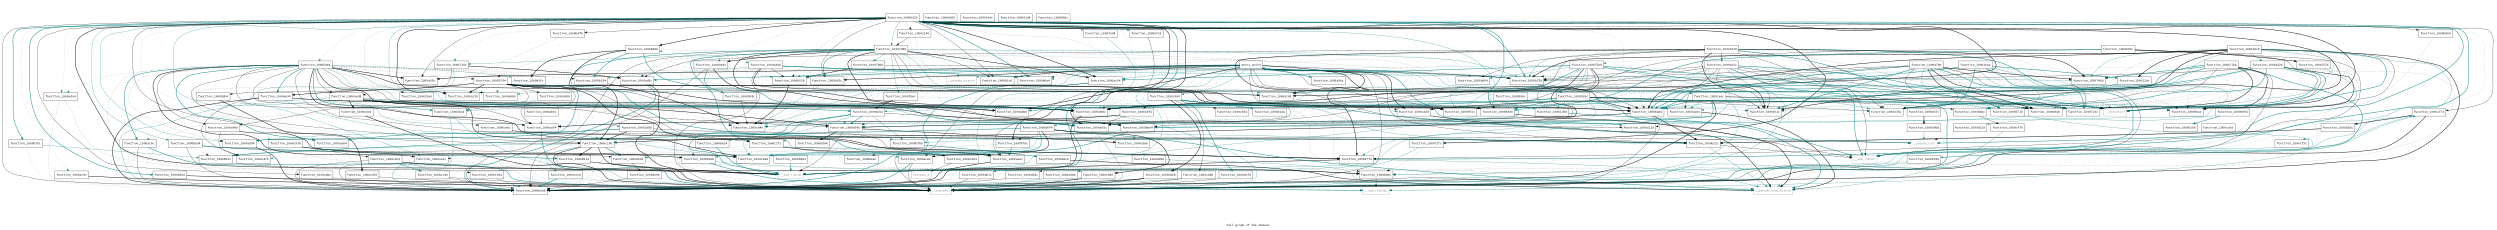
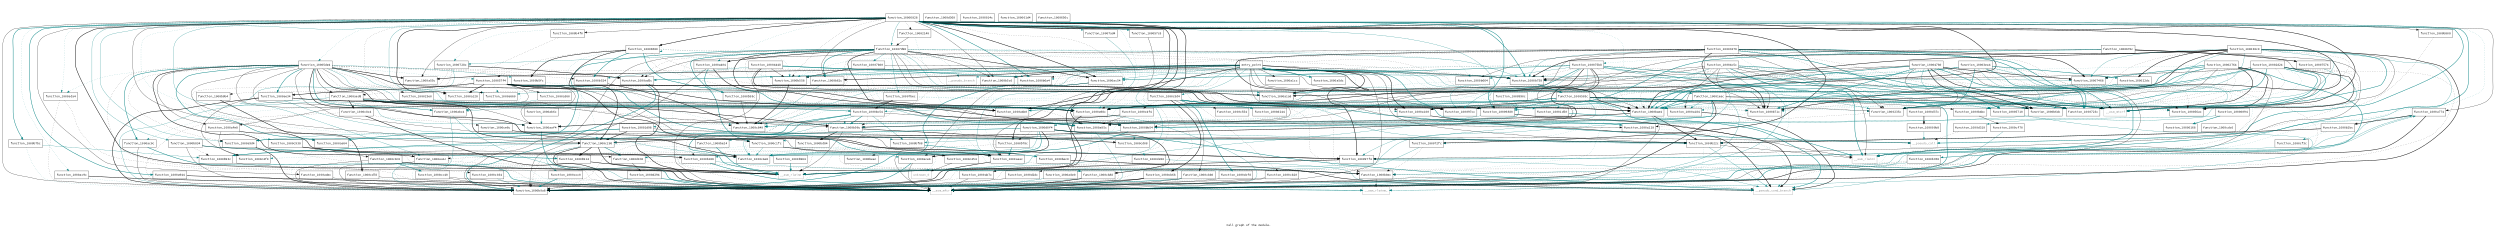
  digraph {
    fontname="Source Code Pro"
    label="Call graph of the module."
    node [fontname="Source Code Pro" shape=record]
    edge [color=black fontname="Source Code Pro" style=dotted]
    n1 [label="{function_1000a100}"]
    n2 [color=gray50 fontcolor=gray50 label="{__pseudo_cond_branch}"]
    n3 [label="{function_1000a128}"]
    n4 [label="{function_1000a184}"]
    n5 [label="{function_10006828}"]
    n6 [label="{function_100072fc}"]
    n7 [label="{function_1000ac9c}"]
    n8 [label="{function_1000a1a8}"]
    n9 [label="{function_1000a404}"]
    n10 [label="{function_1000ace4}"]
    n11 [label="{function_1000a55c}"]
    n12 [label="{function_1000aaf4}"]
    n13 [label="{function_1000ada4}"]
    n14 [label="{function_1000b558}"]
    n15 [label="{function_100097cc}"]
    n16 [label="{function_1000adec}"]
    n17 [label="{function_1000ab7c}"]
    n18 [label="{function_10007ad4}"]
    n19 [label="{function_1000b62c}"]
    n20 [label="{function_100097f4}"]
    n21 [label="{function_1000b0a8}"]
    n22 [label="{function_1000a774}"]
    n23 [label="{function_1000b5c0}"]
    n24 [label="{function_1000b0ec}"]
    n25 [label="{function_10009880}"]
    n26 [label="{function_1000a85c}"]
    n27 [label="{function_10007d98}"]
    n28 [label="{function_1000ac54}"]
    n29 [label="{function_1000aaac}"]
    n30 [label="{function_1000a944}"]
    n31 [label="{function_1000723c}"]
    n32 [label="{function_1000728c}"]
    n33 [label="{function_1000a98c}"]
    n34 [label="{function_1000a9d4}"]
    n35 [label="{function_1000b4f0}"]
    n36 [label="{function_1000b6a4}"]
    n37 [label="{function_1000b758}"]
    n38 [label="{function_1000b78c}"]
    n39 [label="{function_1000b7bc}"]
    n40 [label="{function_1000b808}"]
    n41 [label="{function_1000b834}"]
    n42 [label="{function_1000c1fc}"]
    n43 [label="{function_1000c280}"]
    n44 [color=gray50 fontcolor=gray50 label="{__asm_rlwinm}"]
    n45 [color=gray50 fontcolor=gray50 label="{__pseudo_call}"]
    n46 [label="{function_10001eac}"]
    n47 [label="{function_10002140}"]
    n48 [label="{function_100023e0}"]
    n49 [label="{function_100057c8}"]
    n50 [label="{function_10005de4}"]
    n51 [label="{function_10006580}"]
    n52 [color=gray50 fontcolor=gray50 label="{__asm_mfcr}"]
    n53 [label="{function_1000b58c}"]
    n54 [label="{function_1000c840}"]
    n55 [label="{function_1000b2bc}"]
    n56 [label="{function_1000b358}"]
    n57 [color=gray50 fontcolor=gray50 label="{__asm_rlwinm_}"]
    n58 [label="{function_1000a8e0}"]
    n59 [label="{function_1000ad5c}"]
    n60 [label="{function_1000b664}"]
    n61 [label="{function_1000bae4}"]
    n62 [label="{function_10007b00}"]
    n63 [label="{function_1000b188}"]
    n64 [color=gray50 fontcolor=gray50 label="{__asm_rlwimi}"]
    n65 [label="{function_10007bec}"]
    n66 [label="{function_1000b6dc}"]
    n67 [label="{function_1000b71c}"]
    n68 [color=gray50 fontcolor=gray50 label="{__pseudo_branch}"]
    n69 [label="{function_100056ac}"]
    n70 [label="{function_10005710}"]
    n71 [label="{function_1000aa64}"]
    n72 [label="{function_1000b0b4}"]
    n73 [label="{function_1000aa1c}"]
    n74 [label="{function_1000503c}"]
    n75 [label="{function_1000b93c}"]
    n76 [label="{function_1000b22c}"]
    n77 [label="{function_1000b914}"]
    n78 [label="{function_1000d030}"]
    n79 [label="{function_1000c888}"]
    n80 [label="{function_1000c4e8}"]
    n81 [label="{function_1000c4f0}"]
    n82 [label="{function_1000c454}"]
    n83 [color=gray50 fontcolor=gray50 label="{unknown_0}"]
    n84 [label="{function_1000ccc0}"]
    n85 [label="{function_1000bb54}"]
    n86 [color=gray50 fontcolor=gray50 label="{__asm_mtcrf}"]
    n87 [label="{function_10001d98}"]
    n88 [label="{function_1000bc54}"]
    n89 [label="{function_1000abc4}"]
    n90 [label="{function_1000a4b0}"]
    n91 [label="{function_1000b524}"]
    n92 [label="{function_1000ae34}"]
    n93 [label="{function_1000a660}"]
    n94 [label="{function_1000aed8}"]
    n95 [label="{function_1000b98c}"]
    n96 [label="{function_1000afe8}"]
    n97 [label="{function_1000ac0c}"]
    n98 [label="{function_1000c034}"]
    n99 [label="{function_1000b5fc}"]
    n100 [label="{function_100057f4}"]
+   n101 [label="{function_1000a1cc}"]
    n102 [label="{function_1000a228}"]
    n103 [label="{function_1000a360}"]
    n104 [label="{function_10007468}"]
    n105 [label="{function_1000a5dc}"]
    n106 [label="{function_10007574}"]
    n107 [label="{function_1000bf08}"]
    n108 [label="{function_1000cd08}"]
    n109 [label="{function_100075b8}"]
    n110 [label="{function_1000be24}"]
    n111 [label="{function_1000ab6c}"]
    n112 [label="{function_1000c8c4}"]
    n113 [label="{function_1000ce8c}"]
    n114 [label="{function_1000bd84}"]
    n115 [label="{function_1000c938}"]
    n116 [label="{function_1000c9c8}"]
    n117 [label="{function_1000cd78}"]
    n118 [label="{function_1000cf3c}"]
    n119 [label="{function_1000990c}"]
    n120 [label="{function_1000b4bc}"]
    n121 [label="{function_1000cf70}"]
    n122 [label="{function_1000d294}"]
    n123 [label="{function_1000b964}"]
    n124 [label="{function_1000bec0}"]
    n125 [label="{function_1000beec}"]
    n126 [label="{function_1000d260}"]
    n127 [label="{function_1000c4f4}"]
    n128 [label="{function_1000d0f4}"]
    n129 [label="{function_1000c554}"]
    n130 [label="{function_1000c5d4}"]
+   n131 [label="{function_1000cb20}"]
    n132 [label="{function_1000cb68}"]
    n133 [label="{function_1000cbb0}"]
    n134 [label="{function_1000cbf8}"]
    n135 [label="{function_1000d244}"]
    n136 [label="{function_1000cc40}"]
    n137 [label="{function_1000d2dc}"]
    n138 [label="{function_1000cdc0}"]
    n139 [label="{function_1000d310}"]
    n140 [label="{function_1000d360}"]
    n141 [label="{function_1000d37c}"]
    n142 [label="{function_100000b8}"]
    n143 [label="{function_10000094}"]
    n144 [label="{function_10000168}"]
    n145 [label="{function_1000014c}"]
    n146 [label="{function_100001d4}"]
    n147 [label="{entry_point}"]
    n148 [label="{function_10001d50}"]
    n149 [label="{function_1000235c}"]
    n150 [label="{function_100022dc}"]
    n151 [label="{function_10002764}"]
    n152 [label="{function_10002d24}"]
    n153 [label="{function_10003278}"]
    n154 [label="{function_100038c0}"]
    n155 [label="{function_10003ea4}"]
    n156 [label="{function_10004448}"]
    n157 [label="{function_10004780}"]
    n158 [label="{function_10004c5c}"]
    n159 [label="{function_1000656c}"]
    n160 [label="{function_1000676c}"]
    n1 -> n2 [style=bold]
    n4 -> n2 [style=bold]
    n5 -> n1 [style=bold]
    n5 -> n3 [style=bold]
    n5 -> n6 [style=bold]
    n5 -> n7 [color=teal]
    n5 -> n8 [style=bold]
    n5 -> n9 [color=teal]
    n5 -> n10
    n5 -> n11 [style=solid]
    n5 -> n12 [color=teal style=solid]
    n5 -> n13 [color=teal]
    n5 -> n14
    n5 -> n15 [color=teal style=solid]
    n5 -> n16 [style=solid]
-   n5 -> n17 [color=teal style=bold]
+   n5 -> n17 [style=bold]
    n5 -> n18 [color=teal]
    n5 -> n19 [style=solid]
    n5 -> n20 [color=teal style=bold]
    n5 -> n21 [style=solid]
    n5 -> n22 [style=solid]
    n5 -> n23 [style=solid]
    n5 -> n24 [color=teal]
    n5 -> n25 [color=teal style=bold]
    n5 -> n26 [style=bold]
    n5 -> n27 [color=teal style=solid]
    n5 -> n28 [style=bold]
    n5 -> n29 [color=teal]
    n5 -> n30 [color=teal style=bold]
    n5 -> n31 [style=bold]
    n5 -> n32 [color=teal]
    n5 -> n33 [color=teal style=solid]
    n5 -> n34 [color=teal style=solid]
    n5 -> n35 [style=solid]
    n5 -> n36 [color=teal style=bold]
    n5 -> n37 [color=teal style=bold]
    n5 -> n38 [style=bold]
    n5 -> n39 [color=teal style=bold]
    n5 -> n40 [style=solid]
    n5 -> n41 [color=teal style=solid]
    n5 -> n42 [color=teal]
    n5 -> n43 [style=solid]
    n5 -> n44 [style=bold]
    n5 -> n45 [color=teal style=bold]
    n5 -> n46 [color=teal]
    n5 -> n47
    n5 -> n48
    n5 -> n49 [color=teal style=bold]
    n5 -> n50 [color=teal]
    n5 -> n51 [style=bold]
    n6 -> n24
    n6 -> n44 [color=teal style=solid]
    n7 -> n21 [color=teal]
    n7 -> n52 [style=bold]
    n8 -> n2
    n9 -> n14 [color=teal]
    n9 -> n21 [style=solid]
    n9 -> n33 [style=bold]
    n9 -> n37 [color=teal]
    n9 -> n53 [color=teal style=bold]
    n10 -> n21 [color=teal style=bold]
    n10 -> n52 [style=solid]
    n12 -> n21 [color=teal]
    n12 -> n52 [color=teal style=bold]
    n13 -> n21
    n13 -> n52
    n14 -> n54 [style=bold]
    n16 -> n21 [color=teal]
    n16 -> n52 [style=solid]
    n17 -> n21
    n17 -> n52 [style=solid]
    n18 -> n29 [color=teal style=solid]
    n19 -> n54 [color=teal style=solid]
    n20 -> n2 [color=teal style=solid]
    n20 -> n44 [style=bold]
    n22 -> n21 [color=teal style=solid]
    n22 -> n52 [style=bold]
    n22 -> n55 [style=bold]
    n22 -> n56 [color=teal style=solid]
    n23 -> n54
    n24 -> n2 [color=teal]
    n24 -> n57 [style=solid]
    n25 -> n2 [style=bold]
    n25 -> n44 [color=teal style=solid]
    n26 -> n21
    n26 -> n52 [color=teal style=solid]
    n26 -> n58 [color=teal]
    n27 -> n9 [style=bold]
    n27 -> n19 [color=teal style=bold]
    n27 -> n21 [style=solid]
    n27 -> n23 [style=solid]
    n27 -> n26 [style=bold]
    n27 -> n28 [style=bold]
    n27 -> n31
    n27 -> n32 [color=teal style=solid]
    n27 -> n33 [style=bold]
    n27 -> n34 [color=teal style=bold]
    n27 -> n36 [color=teal]
    n27 -> n37 [color=teal style=solid]
    n27 -> n42 [color=teal style=bold]
    n27 -> n44 [color=teal]
    n27 -> n59
    n27 -> n60 [color=teal]
    n27 -> n61
    n27 -> n62 [color=teal style=solid]
    n27 -> n63
    n27 -> n64 [style=solid]
    n27 -> n65 [color=teal style=solid]
    n27 -> n66 [color=teal style=solid]
    n27 -> n67 [style=solid]
    n27 -> n68 [color=teal]
    n27 -> n69
    n27 -> n70 [color=teal]
    n28 -> n21 [color=teal style=bold]
    n28 -> n52 [style=solid]
    n29 -> n21 [style=bold]
    n29 -> n52
    n30 -> n21 [color=teal]
    n30 -> n52 [style=bold]
    n32 -> n59 [style=bold]
    n32 -> n71
-   n32 -> n72 [style=solid]
+   n32 -> n72
    n32 -> n73 [color=teal style=solid]
    n33 -> n21 [style=bold]
    n33 -> n52 [color=teal style=solid]
    n34 -> n21 [style=bold]
    n34 -> n52
    n35 -> n54
    n36 -> n54 [color=teal style=solid]
    n37 -> n54 [color=teal]
    n37 -> n74 [color=teal style=bold]
    n38 -> n29 [color=teal style=bold]
    n38 -> n73
    n39 -> n21 [color=teal]
    n39 -> n75 [color=teal style=solid]
    n40 -> n76
    n41 -> n21 [style=solid]
    n41 -> n75
    n41 -> n77 [color=teal style=bold]
    n41 -> n78 [style=solid]
    n42 -> n79 [color=teal]
-   n42 -> n20 [color=teal style=solid]
+   n42 -> n80 [color=teal style=solid]
    n42 -> n81 [color=teal]
    n42 -> n82 [style=bold]
    n42 -> n83 [color=teal]
    n43 -> n10 [color=teal]
    n43 -> n21
    n43 -> n44 [style=bold]
    n43 -> n52 [style=bold]
    n43 -> n75 [color=teal style=solid]
    n43 -> n77 [style=bold]
    n43 -> n78 [color=teal style=bold]
    n43 -> n84 [color=teal style=solid]
    n46 -> n4 [color=teal style=solid]
    n46 -> n21 [style=bold]
    n46 -> n52 [color=teal style=solid]
    n46 -> n61 [color=teal style=bold]
    n46 -> n85 [color=teal style=bold]
    n46 -> n86 [style=bold]
-   n89 -> n87 [color=teal]
+   n46 -> n87 [color=teal]
    n47 -> n27 [style=solid]
    n47 -> n29 [color=teal]
    n48 -> n61 [color=teal]
    n48 -> n88 [color=teal style=bold]
    n49 -> n29 [style=solid]
    n50 -> n3
    n50 -> n8 [style=bold]
    n50 -> n11 [style=bold]
    n50 -> n12 [style=solid]
    n50 -> n13 [color=teal]
    n50 -> n15 [style=solid]
    n50 -> n20 [style=bold]
    n50 -> n25 [color=teal style=solid]
    n50 -> n29 [style=solid]
    n50 -> n33
    n50 -> n34
    n50 -> n37
    n50 -> n43 [style=solid]
    n50 -> n59
    n50 -> n71 [color=teal style=bold]
    n50 -> n73 [style=bold]
    n50 -> n89 [color=teal style=bold]
    n50 -> n90 [style=bold]
    n50 -> n91
    n50 -> n92 [color=teal style=bold]
    n50 -> n93 [color=teal style=solid]
    n50 -> n94 [style=solid]
    n50 -> n95 [style=solid]
    n50 -> n96 [style=solid]
    n50 -> n97 [color=teal style=bold]
    n50 -> n98
    n50 -> n99 [color=teal style=solid]
-   n50 -> n100
-   n51 -> n156 [color=teal]
+   n50 -> n100 [color=teal]
+   n51 -> n14 [color=teal]
    n51 -> n21 [color=teal]
    n51 -> n26 [color=teal style=bold]
    n51 -> n33
    n51 -> n37
    n51 -> n43 [style=bold]
    n51 -> n51 [color=teal]
    n51 -> n67
    n51 -> n91 [color=teal style=bold]
    n51 -> n99 [style=bold]
    n51 -> n100
    n53 -> n54 [style=solid]
    n54 -> n21
    n54 -> n52
    n55 -> n22 [color=teal]
    n55 -> n76 [style=bold]
    n55 -> n118 [color=teal]
    n56 -> n21 [color=teal style=solid]
    n56 -> n22 [color=teal style=solid]
    n56 -> n24
    n56 -> n44
    n58 -> n21 [color=teal]
    n58 -> n52 [color=teal style=solid]
    n59 -> n21 [color=teal style=bold]
    n59 -> n52 [style=bold]
    n60 -> n54 [color=teal]
    n61 -> n21 [style=solid]
    n61 -> n76 [style=bold]
    n61 -> n95 [style=bold]
    n62 -> n8 [color=teal]
    n62 -> n14 [style=bold]
    n62 -> n26
    n62 -> n33 [color=teal]
    n62 -> n37 [style=solid]
    n63 -> n24 [color=teal style=solid]
    n63 -> n57 [color=teal style=bold]
    n65 -> n1 [color=teal]
    n65 -> n4 [color=teal]
    n65 -> n88 [style=bold]
    n65 -> n95 [color=teal]
    n66 -> n54 [color=teal style=solid]
    n67 -> n54 [color=teal]
    n70 -> n57 [color=teal style=solid]
    n71 -> n21 [color=teal]
    n71 -> n52
    n72 -> n117 [style=bold]
    n73 -> n21 [style=solid]
    n73 -> n52
    n74 -> n1
    n74 -> n4 [color=teal]
    n74 -> n6 [color=teal]
    n74 -> n12 [color=teal]
    n74 -> n15 [color=teal style=solid]
    n74 -> n20 [color=teal style=solid]
    n74 -> n25 [color=teal style=bold]
    n74 -> n31 [color=teal style=solid]
    n74 -> n33
    n74 -> n52 [color=teal]
    n74 -> n61
    n74 -> n64 [color=teal style=bold]
    n74 -> n66 [color=teal style=solid]
    n74 -> n67 [color=teal]
    n74 -> n69 [color=teal]
    n74 -> n70 [color=teal]
    n74 -> n86 [color=teal style=bold]
    n74 -> n89 [color=teal style=solid]
    n74 -> n90 [color=teal style=bold]
    n74 -> n120 [style=solid]
    n74 -> n148 [color=teal style=solid]
    n74 -> n149 [style=solid]
    n75 -> n44 [style=solid]
    n76 -> n2 [color=teal style=solid]
    n76 -> n57 [color=teal]
    n76 -> n64 [style=solid]
    n77 -> n44 [style=bold]
    n78 -> n24
    n78 -> n122 [style=solid]
    n79 -> n21 [color=teal style=solid]
    n79 -> n52 [style=bold]
    n82 -> n83 [style=solid]
    n84 -> n21 [color=teal style=bold]
    n84 -> n52
    n85 -> n80 [color=teal style=bold]
    n85 -> n107 [color=teal style=solid]
    n85 -> n108 [color=teal]
    n87 -> n29 [color=teal style=bold]
    n87 -> n34 [color=teal style=solid]
    n87 -> n42 [style=solid]
    n87 -> n43 [style=bold]
    n87 -> n45 [style=solid]
    n87 -> n71 [color=teal style=bold]
    n88 -> n24
    n88 -> n44 [color=teal style=bold]
    n88 -> n80 [color=teal style=solid]
    n88 -> n85 [style=solid]
    n88 -> n95 [color=teal style=bold]
    n88 -> n107 [color=teal style=solid]
    n88 -> n110 [color=teal style=bold]
    n89 -> n21 [color=teal style=solid]
    n89 -> n52 [color=teal style=solid]
    n91 -> n54 [style=bold]
    n92 -> n21 [style=bold]
    n92 -> n33
    n92 -> n80 [color=teal style=solid]
    n92 -> n81 [style=solid]
    n92 -> n85 [style=bold]
    n94 -> n12 [style=solid]
    n94 -> n21 [color=teal style=solid]
    n94 -> n26 [color=teal style=solid]
    n94 -> n33 [color=teal style=bold]
    n94 -> n61 [style=solid]
    n94 -> n80 [style=bold]
    n94 -> n85 [color=teal]
    n94 -> n95 [style=bold]
    n94 -> n112 [style=bold]
    n95 -> n21 [color=teal]
    n95 -> n44 [style=solid]
    n95 -> n80 [color=teal]
    n95 -> n107 [color=teal]
    n95 -> n108 [style=bold]
    n95 -> n114 [style=bold]
    n96 -> n80 [style=bold]
    n96 -> n81 [style=solid]
    n96 -> n115 [color=teal]
    n97 -> n21 [style=solid]
    n97 -> n52 [color=teal style=bold]
    n98 -> n21 [color=teal style=solid]
    n98 -> n57 [color=teal]
    n99 -> n54 [color=teal]
    n100 -> n1
    n100 -> n3 [style=bold]
    n100 -> n8 [color=teal]
    n100 -> n12 [style=solid]
    n100 -> n15 [style=bold]
    n100 -> n20 [style=solid]
    n100 -> n25 [style=bold]
    n100 -> n29 [style=bold]
    n100 -> n33
    n100 -> n43 [color=teal]
    n100 -> n76 [color=teal style=bold]
    n100 -> n90 [style=bold]
    n100 -> n92 [style=bold]
    n100 -> n93 [color=teal]
    n100 -> n94
    n100 -> n96 [style=solid]
    n100 -> n97 [color=teal]
    n100 -> n102 [style=solid]
    n100 -> n103 [style=solid]
    n102 -> n2 [color=teal]
    n103 -> n89 [color=teal style=solid]
    n106 -> n85 [color=teal style=solid]
    n107 -> n124 [color=teal style=bold]
    n107 -> n125
    n108 -> n126 [color=teal]
-   n109 -> n1 [color=teal style=solid]
    n109 -> n8 [color=teal style=bold]
    n109 -> n14
    n109 -> n26 [color=teal style=solid]
    n109 -> n28 [color=teal style=bold]
    n109 -> n31 [color=teal style=bold]
    n109 -> n33 [style=bold]
    n109 -> n36 [color=teal]
    n109 -> n37
    n109 -> n43 [style=bold]
    n109 -> n44 [color=teal style=solid]
    n109 -> n52 [color=teal style=bold]
    n109 -> n60 [color=teal style=solid]
    n109 -> n61
    n109 -> n85 [style=solid]
    n109 -> n86
    n109 -> n88 [color=teal style=solid]
    n110 -> n44 [color=teal style=bold]
    n111 -> n12 [color=teal style=solid]
    n112 -> n21
    n112 -> n52 [style=bold]
    n112 -> n113
    n113 -> n76 [style=bold]
    n114 -> n44
    n115 -> n63 [style=bold]
    n115 -> n116 [style=solid]
    n116 -> n21 [style=solid]
    n116 -> n24 [style=bold]
    n116 -> n44 [color=teal]
    n116 -> n52 [color=teal]
    n116 -> n136 [color=teal style=bold]
    n117 -> n21 [color=teal]
    n117 -> n52 [style=solid]
    n118 -> n24 [color=teal style=solid]
    n119 -> n4 [color=teal]
    n119 -> n95 [color=teal style=solid]
    n120 -> n121 [style=solid]
    n121 -> n2 [color=teal style=solid]
    n122 -> n21 [style=solid]
-   n122 -> n52 [color=teal]
+   n122 -> n52 [color=teal style=bold]
    n123 -> n44 [color=teal style=bold]
    n124 -> n2 [style=bold]
    n126 -> n2 [color=teal style=solid]
    n126 -> n137
    n127 -> n12 [style=bold]
    n127 -> n26 [style=solid]
    n127 -> n128 [color=teal]
    n128 -> n2 [color=teal style=bold]
    n128 -> n10 [style=bold]
    n128 -> n38
    n128 -> n75 [color=teal style=bold]
    n128 -> n76 [color=teal style=solid]
    n128 -> n78 [color=teal style=solid]
    n128 -> n79 [style=bold]
    n128 -> n80 [color=teal style=bold]
    n130 -> n21
    n130 -> n24
    n130 -> n42 [color=teal]
    n130 -> n45 [color=teal style=bold]
    n130 -> n76 [color=teal style=solid]
    n130 -> n127
    n130 -> n129
+   n130 -> n131
    n130 -> n132 [style=bold]
    n130 -> n133 [style=solid]
    n130 -> n134 [color=teal style=bold]
    n130 -> n135 [color=teal style=bold]
+   n131 -> n21 [style=solid]
+   n131 -> n52 [style=solid]
    n132 -> n21 [style=bold]
    n132 -> n52 [style=bold]
-   n133 -> n21 [color=teal style=solid]
+   n133 -> n21 [color=teal style=bold]
    n133 -> n52 [style=solid]
    n134 -> n21 [color=teal]
    n134 -> n52 [style=solid]
    n136 -> n21 [style=solid]
    n136 -> n52 [style=solid]
    n137 -> n21 [style=solid]
    n138 -> n76 [color=teal]
    n139 -> n45
    n141 -> n142 [style=bold]
    n142 -> n45 [color=teal style=solid]
    n143 -> n139 [color=teal style=solid]
    n143 -> n144 [color=teal style=bold]
    n147 -> n1 [style=bold]
    n147 -> n3
    n147 -> n8 [style=bold]
    n147 -> n11 [style=bold]
    n147 -> n14 [color=teal style=solid]
    n147 -> n15 [style=solid]
    n147 -> n19 [style=bold]
    n147 -> n20 [style=bold]
    n147 -> n21
    n147 -> n23 [style=bold]
    n147 -> n25 [color=teal]
    n147 -> n26 [style=solid]
    n147 -> n28 [color=teal style=solid]
    n147 -> n31 [color=teal]
    n147 -> n33
    n147 -> n36
    n147 -> n37 [style=solid]
    n147 -> n43 [color=teal]
    n147 -> n44 [color=teal style=solid]
    n147 -> n52 [style=solid]
    n147 -> n59 [color=teal style=bold]
    n147 -> n61 [style=solid]
    n147 -> n63 [color=teal]
    n147 -> n67 [style=solid]
    n147 -> n68 [color=teal]
    n147 -> n76 [style=solid]
    n147 -> n86 [color=teal style=solid]
    n147 -> n90 [style=bold]
    n147 -> n93 [color=teal style=solid]
+   n147 -> n101 [style=solid]
    n147 -> n102 [color=teal style=bold]
    n147 -> n105 [color=teal style=bold]
    n147 -> n130 [color=teal style=solid]
    n147 -> n148 [color=teal]
    n147 -> n149 [color=teal style=solid]
    n148 -> n2 [color=teal style=bold]
    n149 -> n102
    n150 -> n120 [color=teal style=bold]
    n151 -> n4 [color=teal]
    n151 -> n31
    n151 -> n33 [color=teal style=bold]
    n151 -> n37 [color=teal]
    n151 -> n52 [color=teal style=bold]
    n151 -> n61 [color=teal style=bold]
    n151 -> n64 [style=solid]
    n151 -> n66
    n151 -> n67
    n151 -> n69 [style=bold]
    n151 -> n70 [color=teal]
    n151 -> n86 [style=bold]
    n151 -> n104 [color=teal style=bold]
    n151 -> n149 [style=solid]
    n152 -> n31 [color=teal style=bold]
    n152 -> n33 [color=teal style=bold]
    n152 -> n37 [style=solid]
    n152 -> n52
    n152 -> n61 [color=teal style=solid]
    n152 -> n64
    n152 -> n66 [color=teal]
    n152 -> n67 [color=teal]
    n152 -> n69 [style=bold]
    n152 -> n70
    n152 -> n86 [color=teal style=bold]
    n152 -> n104
    n152 -> n149 [color=teal style=bold]
    n153 -> n14 [color=teal]
    n153 -> n26 [style=solid]
    n153 -> n31 [color=teal style=bold]
    n153 -> n33 [color=teal]
    n153 -> n37 [color=teal style=solid]
    n153 -> n52 [color=teal]
    n153 -> n59 [style=solid]
    n153 -> n60 [style=solid]
    n153 -> n61 [style=bold]
    n153 -> n64 [style=solid]
    n153 -> n66
    n153 -> n67 [style=bold]
    n153 -> n69
    n153 -> n70 [color=teal style=bold]
-   n153 -> n158 [color=teal style=bold]
+   n153 -> n86 [color=teal style=bold]
    n153 -> n95
    n153 -> n104 [style=bold]
    n153 -> n149
    n154 -> n31
    n154 -> n33
    n154 -> n37 [style=bold]
    n154 -> n52 [style=bold]
    n154 -> n61 [style=bold]
    n154 -> n64 [color=teal style=solid]
    n154 -> n66 [color=teal style=solid]
    n154 -> n67 [style=bold]
    n154 -> n69 [style=solid]
-   n154 -> n152 [color=teal style=solid]
+   n154 -> n70 [color=teal style=solid]
    n154 -> n86 [color=teal style=bold]
    n154 -> n104 [color=teal style=solid]
    n154 -> n149 [color=teal style=solid]
    n154 -> n150 [style=bold]
    n155 -> n31 [color=teal style=bold]
    n155 -> n33 [color=teal]
    n155 -> n37 [color=teal]
    n155 -> n52
    n155 -> n61 [color=teal style=bold]
    n155 -> n64 [color=teal]
    n155 -> n66 [color=teal]
    n155 -> n67 [color=teal]
    n155 -> n69 [color=teal style=solid]
    n155 -> n70 [color=teal style=solid]
    n155 -> n86
    n155 -> n149 [color=teal style=bold]
    n155 -> n150 [color=teal style=bold]
    n156 -> n14 [style=solid]
    n156 -> n31 [color=teal]
    n156 -> n36 [color=teal style=bold]
    n156 -> n37 [color=teal style=solid]
    n156 -> n52 [style=solid]
    n156 -> n61 [style=bold]
    n156 -> n91 [color=teal style=solid]
    n156 -> n104 [color=teal style=solid]
    n156 -> n149 [color=teal]
    n157 -> n31 [style=bold]
    n157 -> n33 [style=solid]
    n157 -> n37 [style=solid]
    n157 -> n52 [style=solid]
    n157 -> n61 [color=teal style=bold]
    n157 -> n64 [color=teal style=bold]
    n157 -> n66 [style=bold]
    n157 -> n67 [color=teal style=bold]
    n157 -> n69
    n157 -> n70 [color=teal style=solid]
    n157 -> n86
    n157 -> n104 [style=bold]
    n157 -> n149 [style=solid]
    n158 -> n4 [style=solid]
    n158 -> n15 [color=teal style=solid]
    n158 -> n25
    n158 -> n31 [color=teal]
    n158 -> n33 [style=solid]
    n158 -> n37 [style=solid]
    n158 -> n52 [color=teal style=solid]
    n158 -> n61
    n158 -> n64 [color=teal style=bold]
    n158 -> n66 [style=solid]
    n158 -> n67 [style=solid]
    n158 -> n69
    n158 -> n70 [color=teal style=solid]
    n158 -> n86 [color=teal style=bold]
    n158 -> n149 [style=solid]
    n160 -> n15 [style=solid]
    n160 -> n20 [style=solid]
    n160 -> n25 [color=teal style=bold]
    n160 -> n31 [style=solid]
    n160 -> n106 [style=bold]
    n160 -> n109 [color=teal]
  }
